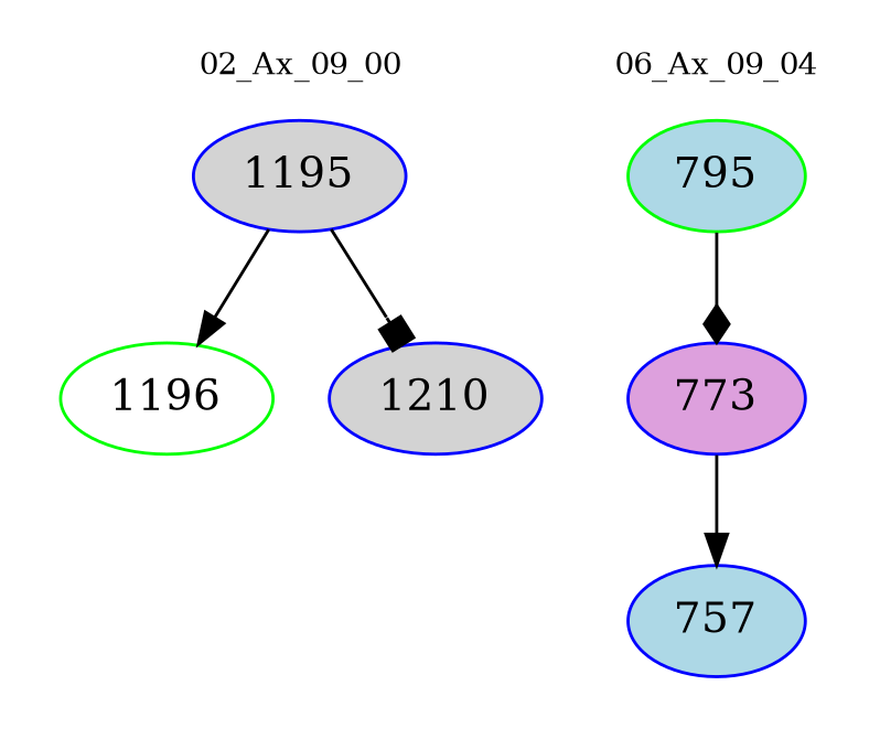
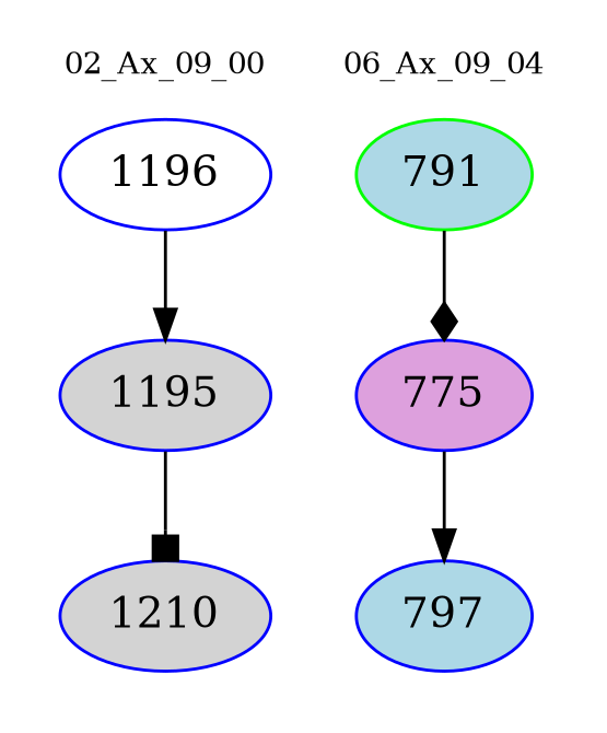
  digraph {
    node [color=blue fillcolor=lightgrey style=filled]
    edge [arrowhead=normal color=black]
    n1 [label=1195]
-   n2 [color=green fillcolor=white label=1196]
+   n2 [fillcolor=white label=1196]
    n3 [label=1210]
-   n4 [fillcolor=plum label=773]
-   n5 [color=green fillcolor=lightblue label=795]
-   n6 [fillcolor=lightblue label=757]
+   n4 [fillcolor=plum label=775]
+   n5 [color=green fillcolor=lightblue label=791]
+   n6 [fillcolor=lightblue label=797]
    subgraph cluster_1 {
      color=white
      fontsize=10
      label="02_Ax_09_00"
      n1
      n2
      n3
    }
    subgraph cluster_2 {
      color=white
      fontsize=10
      label="06_Ax_09_04"
      n4
      n5
      n6
    }
-   n1 -> n2
+   n2 -> n1
    n1 -> n3 [arrowhead=box]
    n4 -> n6
    n5 -> n4 [arrowhead=diamond]
  }
